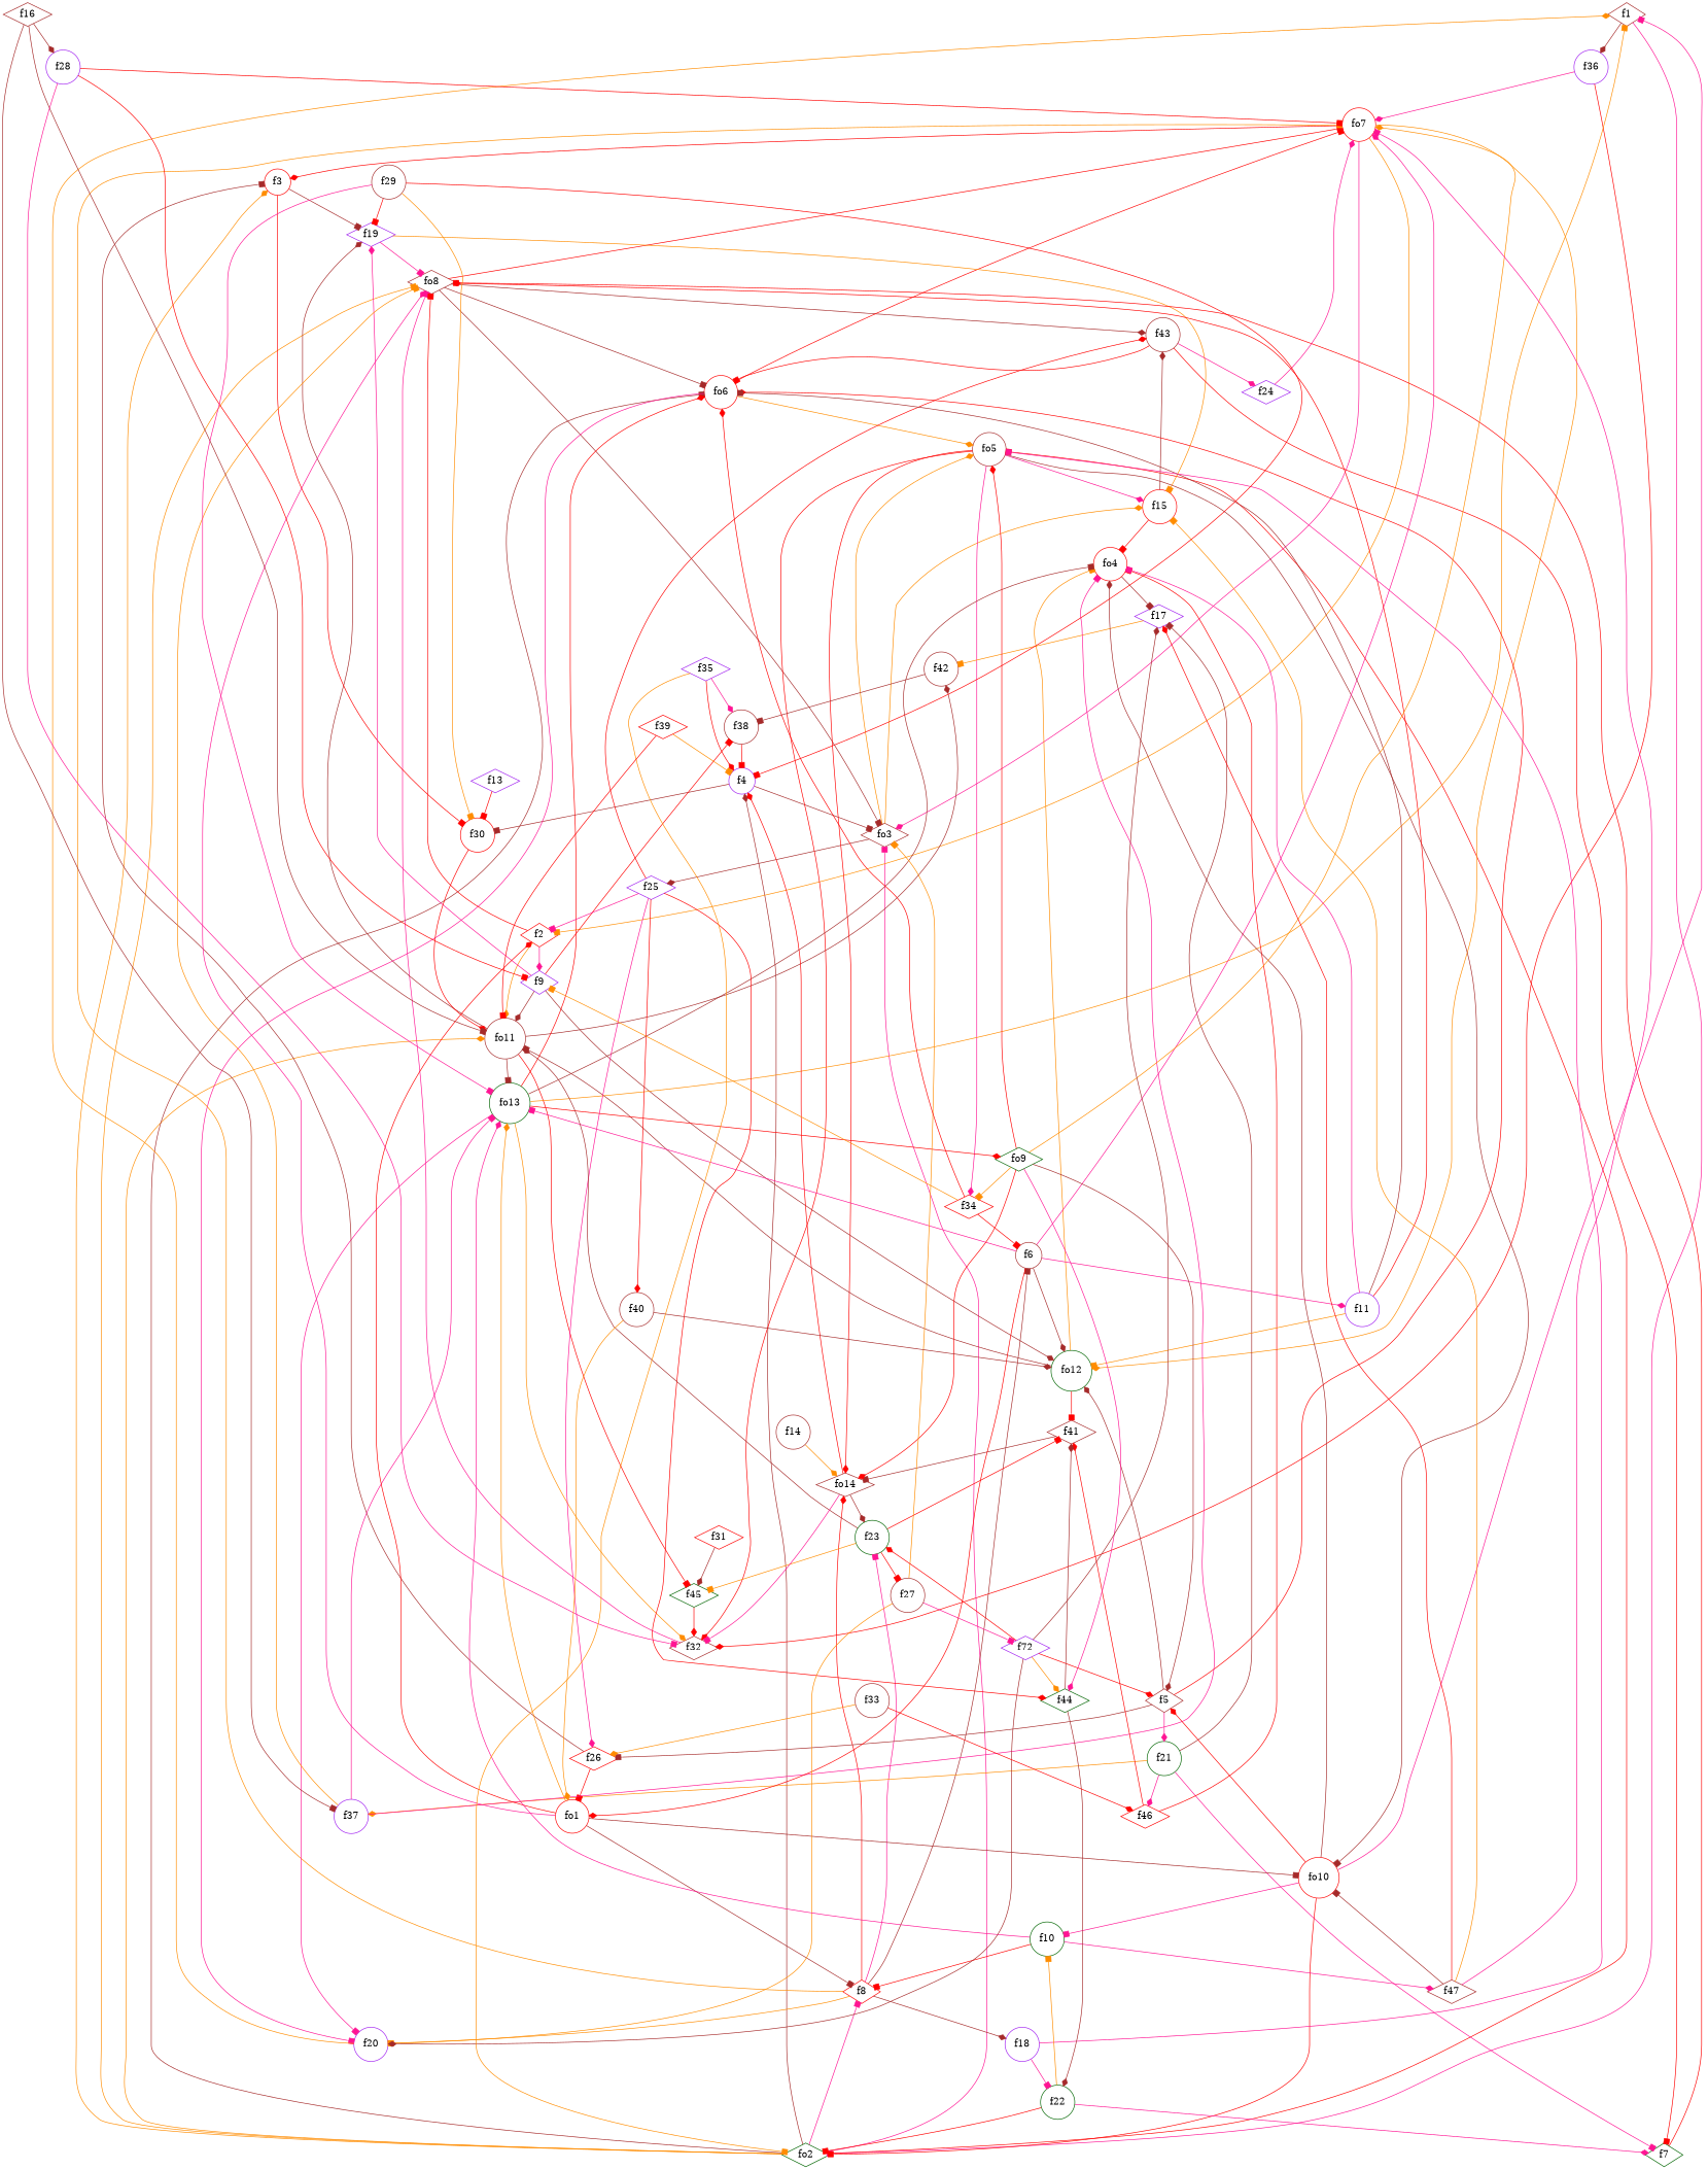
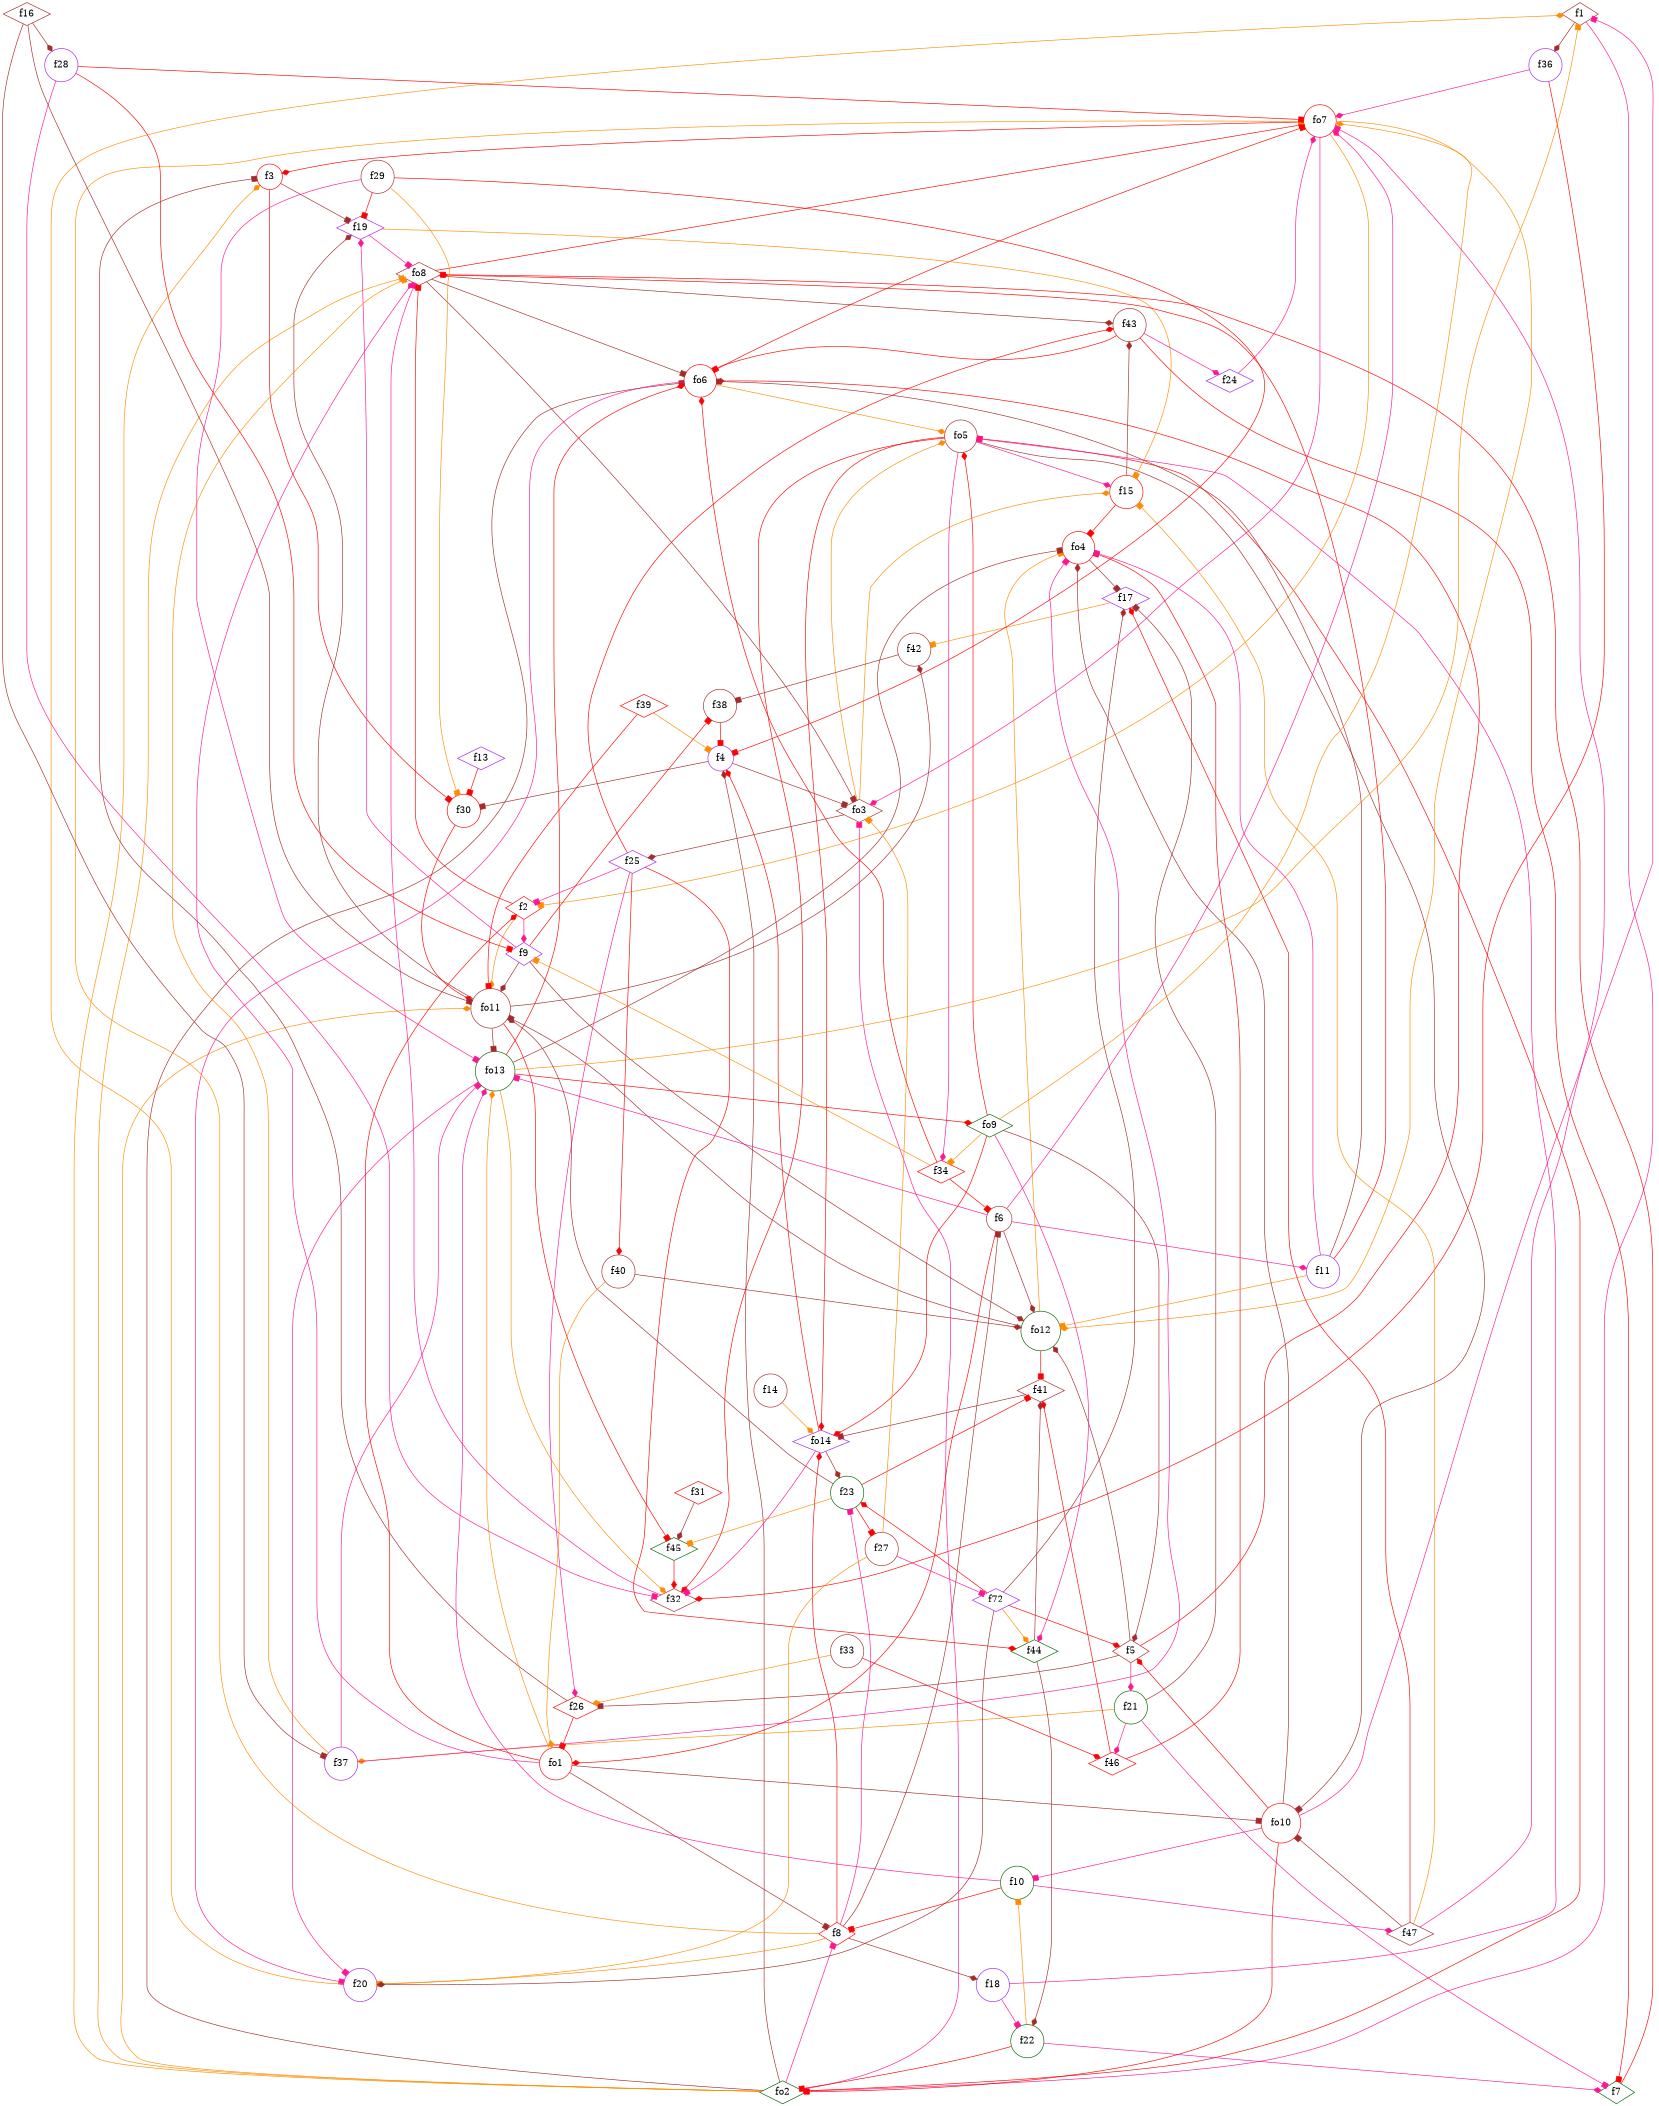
  strict digraph {
    node [color=brown shape=circle]
    edge [arrowhead=box color=red weight=2]
    f1 [shape=diamond]
    f36 [color=purple]
    fo2 [color=darkgreen shape=diamond]
    fo7 [color=red]
    f32 [shape=diamond]
    fo8 [shape=diamond]
    fo11
    f3 [color=red]
    f4 [color=purple]
    fo3 [shape=diamond]
    fo6 [color=red]
    f8 [color=red shape=diamond]
    fo5
    f2 [color=red shape=diamond]
    f9 [color=purple shape=diamond]
    f19 [color=purple shape=diamond]
    fo12 [color=darkgreen]
    f38
    f43
    fo13 [color=darkgreen]
    f42
    f45 [color=darkgreen shape=diamond]
    f30 [color=red]
    f15 [color=red]
    f25 [color=purple shape=diamond]
    f5 [shape=diamond]
    f21 [color=darkgreen]
    f26 [color=red shape=diamond]
    f7 [color=darkgreen shape=diamond]
    f17 [color=purple shape=diamond]
    f37 [color=purple]
    f46 [color=red shape=diamond]
    fo1 [color=red]
    f20 [color=purple]
    fo4 [color=red]
    f41 [shape=diamond]
    f6
    f11 [color=purple]
    fo10 [color=red]
    fo9 [color=darkgreen shape=diamond]
    f18 [color=purple]
    f23 [color=darkgreen]
-   fo14 [shape=diamond]
+   fo14 [color=purple shape=diamond]
    f22 [color=darkgreen]
    f27
    f10 [color=darkgreen]
    f47 [shape=diamond]
    n48 [color=purple label=f72 shape=diamond]
    f44 [color=darkgreen shape=diamond]
    f13 [color=purple shape=diamond]
    f14
    f34 [color=red shape=diamond]
    f24 [color=purple shape=diamond]
    f16 [shape=diamond]
    f28 [color=purple]
    f40
    f29
    f31 [color=red shape=diamond]
    f33
-   f35 [color=purple shape=diamond]
    f39 [color=red shape=diamond]
    f1 -> f36 [arrowhead=diamond color=brown]
    f1 -> fo2 [color=deeppink]
    f36 -> fo7 [arrowhead=diamond color=deeppink]
    f36 -> f32 [arrowhead=diamond]
    fo2 -> fo8 [color=darkorange]
    fo2 -> fo11 [arrowhead=diamond color=darkorange]
    fo2 -> f3 [arrowhead=diamond color=darkorange]
    fo2 -> f4 [arrowhead=diamond color=brown]
    fo2 -> fo3 [color=deeppink]
    fo2 -> fo6 [color=brown]
    fo2 -> f8 [color=deeppink]
    fo2 -> fo5
    fo7 -> f3 [arrowhead=diamond]
    fo7 -> fo3 [arrowhead=diamond color=deeppink]
    fo7 -> f2 [color=darkorange]
    fo7 -> fo12 [arrowhead=diamond color=darkorange]
    f32 -> fo8 [color=deeppink]
    fo8 -> fo7
    fo8 -> fo3 [color=brown]
    fo8 -> fo6 [color=brown]
    fo8 -> f43 [arrowhead=diamond color=brown]
    fo11 -> f19 [arrowhead=diamond color=brown]
    fo11 -> fo13 [color=brown]
    fo11 -> f42 [arrowhead=diamond color=brown]
    fo11 -> f45
    f3 -> f19 [color=brown]
    f3 -> f30
    f4 -> fo3 [color=brown]
    f4 -> f30 [color=brown]
    fo3 -> fo5 [arrowhead=diamond color=darkorange]
    fo3 -> f15 [arrowhead=diamond color=darkorange]
    fo3 -> f25 [arrowhead=diamond color=brown]
    fo6 -> fo7
    fo6 -> fo5 [arrowhead=diamond color=darkorange]
    fo6 -> f20 [color=deeppink]
    f8 -> fo7 [color=darkorange]
    f8 -> f20 [color=darkorange]
    f8 -> f6 [color=brown]
    f8 -> f18 [arrowhead=diamond color=brown]
    f8 -> f23 [color=deeppink]
    f8 -> fo14 [arrowhead=diamond]
    fo5 -> f32 [arrowhead=diamond]
    fo5 -> f15 [arrowhead=diamond color=deeppink]
    fo5 -> fo10 [color=brown]
    fo5 -> fo14 [arrowhead=diamond]
    fo5 -> f34 [arrowhead=diamond color=deeppink]
    f2 -> fo8
    f2 -> fo11 [arrowhead=diamond color=darkorange]
    f2 -> f9 [arrowhead=diamond color=deeppink]
    f9 -> fo11 [arrowhead=diamond color=brown]
    f9 -> f19 [arrowhead=diamond color=deeppink]
    f9 -> fo12 [arrowhead=diamond color=brown]
    f9 -> f38
    f19 -> fo8 [color=deeppink]
    f19 -> f15 [color=darkorange]
    fo12 -> fo11 [color=brown]
    fo12 -> fo4 [color=darkorange]
    fo12 -> f41
    f38 -> f4
    f43 -> fo6
    f43 -> f7
    f43 -> f24 [arrowhead=diamond color=deeppink]
    fo13 -> f1 [color=darkorange]
    fo13 -> f32 [arrowhead=diamond color=darkorange]
    fo13 -> fo6 [arrowhead=diamond]
    fo13 -> f20 [color=deeppink]
    fo13 -> fo4 [color=brown]
    fo13 -> fo9 [arrowhead=diamond]
    f42 -> f38 [color=brown]
    f45 -> f32 [arrowhead=diamond]
    f30 -> fo11 [arrowhead=diamond]
    f15 -> f43 [arrowhead=diamond color=brown]
    f15 -> fo4
    f25 -> f2 [color=deeppink]
    f25 -> f43 [arrowhead=diamond]
    f25 -> f26 [arrowhead=diamond color=deeppink]
    f25 -> f44 [arrowhead=diamond]
    f25 -> f40 [arrowhead=diamond]
    f5 -> fo6 [arrowhead=diamond]
    f5 -> fo12 [arrowhead=diamond color=brown]
    f5 -> f21 [arrowhead=diamond color=deeppink]
    f5 -> f26 [color=brown]
    f21 -> f7 [color=deeppink]
    f21 -> f17 [color=brown]
    f21 -> f37 [arrowhead=diamond color=darkorange]
    f21 -> f46 [arrowhead=diamond color=deeppink]
    f26 -> f3 [color=brown]
    f26 -> fo1
    f7 -> fo8
    f17 -> f42 [color=darkorange]
    f37 -> fo8 [color=darkorange]
    f37 -> fo13 [color=deeppink]
    f37 -> fo4 [color=deeppink]
    f46 -> fo4
    f46 -> f41 [arrowhead=diamond]
    fo1 -> fo8 [arrowhead=diamond color=deeppink]
    fo1 -> f8 [color=brown]
    fo1 -> f2 [arrowhead=diamond]
    fo1 -> fo13 [arrowhead=diamond color=darkorange]
    fo1 -> fo10 [color=brown]
    f20 -> f1 [arrowhead=diamond color=darkorange]
    fo4 -> f17 [color=brown]
    f41 -> fo14 [color=brown]
    f6 -> fo7 [arrowhead=diamond color=deeppink]
    f6 -> fo12 [arrowhead=diamond color=brown]
    f6 -> fo13 [color=deeppink]
    f6 -> fo1 [arrowhead=diamond]
    f6 -> f11 [arrowhead=diamond color=deeppink]
    f11 -> fo8 [arrowhead=diamond]
    f11 -> fo6 [color=brown]
    f11 -> fo12 [color=darkorange]
    f11 -> fo4 [color=deeppink]
    fo10 -> f1 [color=deeppink]
    fo10 -> fo2
    fo10 -> f5 [arrowhead=diamond]
    fo10 -> fo4 [arrowhead=diamond color=brown]
    fo10 -> f10 [color=deeppink]
    fo9 -> fo7 [arrowhead=diamond color=darkorange]
    fo9 -> fo5 [arrowhead=diamond]
    fo9 -> f5 [arrowhead=diamond color=brown]
    fo9 -> fo14 [arrowhead=diamond]
    fo9 -> f44 [arrowhead=diamond color=deeppink]
    fo9 -> f34 [color=darkorange]
    f18 -> fo5 [color=deeppink]
    f18 -> f22 [color=deeppink]
    f23 -> fo11 [arrowhead=diamond color=brown]
    f23 -> f45 [color=darkorange]
    f23 -> f41
    f23 -> f27
    fo14 -> f32 [color=deeppink]
    fo14 -> f4 [arrowhead=diamond]
    fo14 -> f23 [arrowhead=diamond color=brown]
    f22 -> fo2
    f22 -> f7 [arrowhead=diamond color=deeppink]
    f22 -> f10 [color=darkorange]
    f27 -> fo3 [color=darkorange]
    f27 -> f20 [color=darkorange]
    f27 -> n48 [color=deeppink]
    f10 -> f8
    f10 -> fo13 [arrowhead=diamond color=deeppink]
    f10 -> f47 [arrowhead=diamond color=deeppink]
    f47 -> fo7 [color=deeppink]
    f47 -> f15 [color=darkorange]
    f47 -> f17 [arrowhead=diamond]
    f47 -> fo10 [color=brown]
    n48 -> f5 [arrowhead=diamond]
    n48 -> f17 [arrowhead=diamond color=brown]
    n48 -> f20 [arrowhead=diamond color=brown]
    n48 -> f23 [arrowhead=diamond]
    n48 -> f44 [arrowhead=diamond color=darkorange]
    f44 -> f41 [arrowhead=diamond color=brown]
    f44 -> f22 [arrowhead=diamond color=brown]
    f13 -> f30
    f14 -> fo14 [arrowhead=diamond color=darkorange]
    f34 -> fo6 [arrowhead=diamond]
    f34 -> f9 [color=darkorange]
    f34 -> f6
    f24 -> fo7 [arrowhead=diamond color=deeppink]
    f16 -> fo11 [color=brown]
    f16 -> f37 [color=brown]
    f16 -> f28 [arrowhead=diamond color=brown]
    f28 -> fo7
    f28 -> f32 [color=deeppink]
    f28 -> f9
    f40 -> fo12 [arrowhead=diamond color=brown]
    f40 -> fo1 [arrowhead=diamond color=darkorange]
    f29 -> f4
    f29 -> f19
    f29 -> fo13 [color=deeppink]
    f29 -> f30 [color=darkorange]
    f31 -> f45 [arrowhead=diamond color=brown]
    f33 -> f26 [arrowhead=diamond color=darkorange]
    f33 -> f46 [arrowhead=diamond]
-   f35 -> fo2 [color=darkorange]
-   f35 -> f4 [arrowhead=diamond]
-   f35 -> f38 [arrowhead=diamond color=deeppink]
    f39 -> fo11
    f39 -> f4 [color=darkorange]
  }
